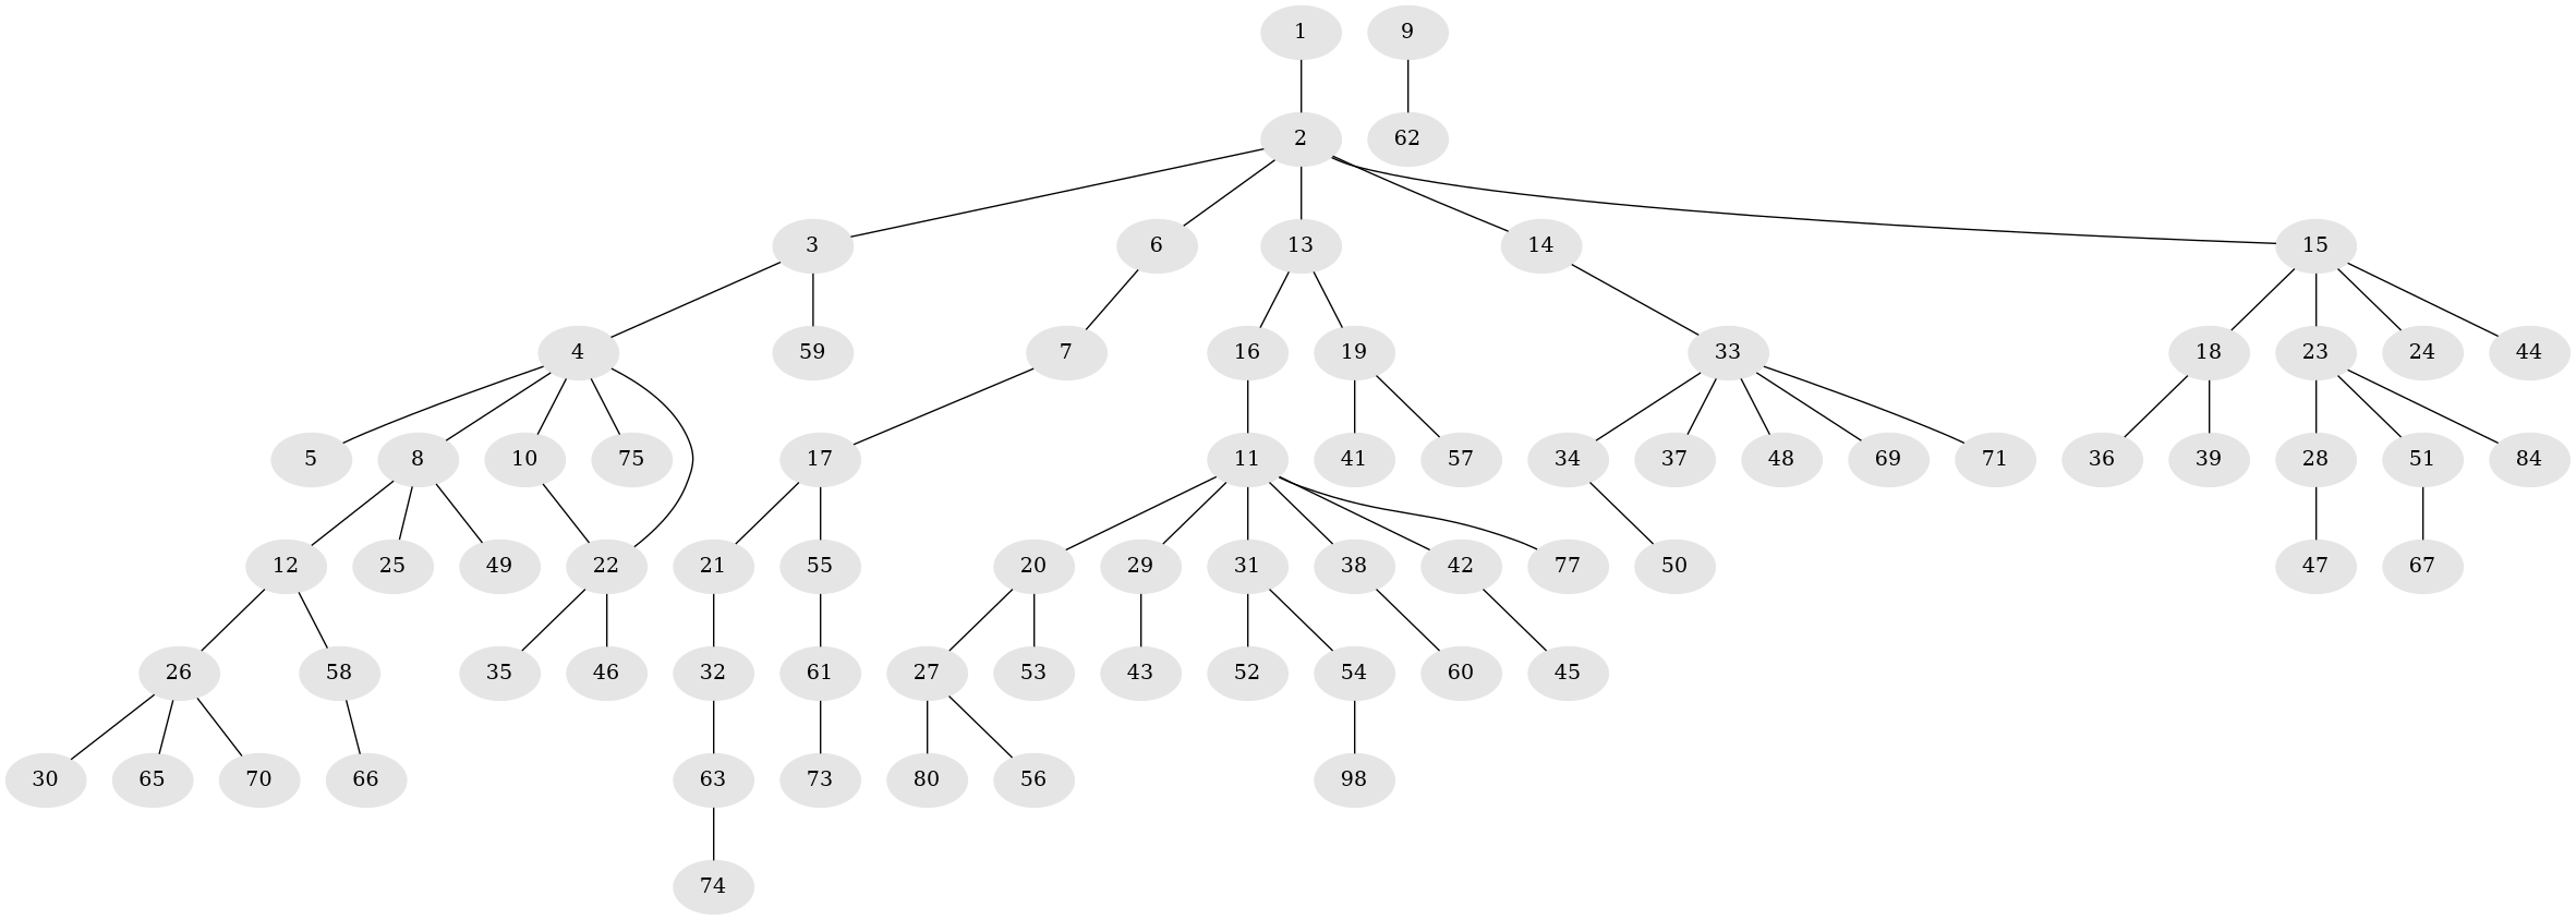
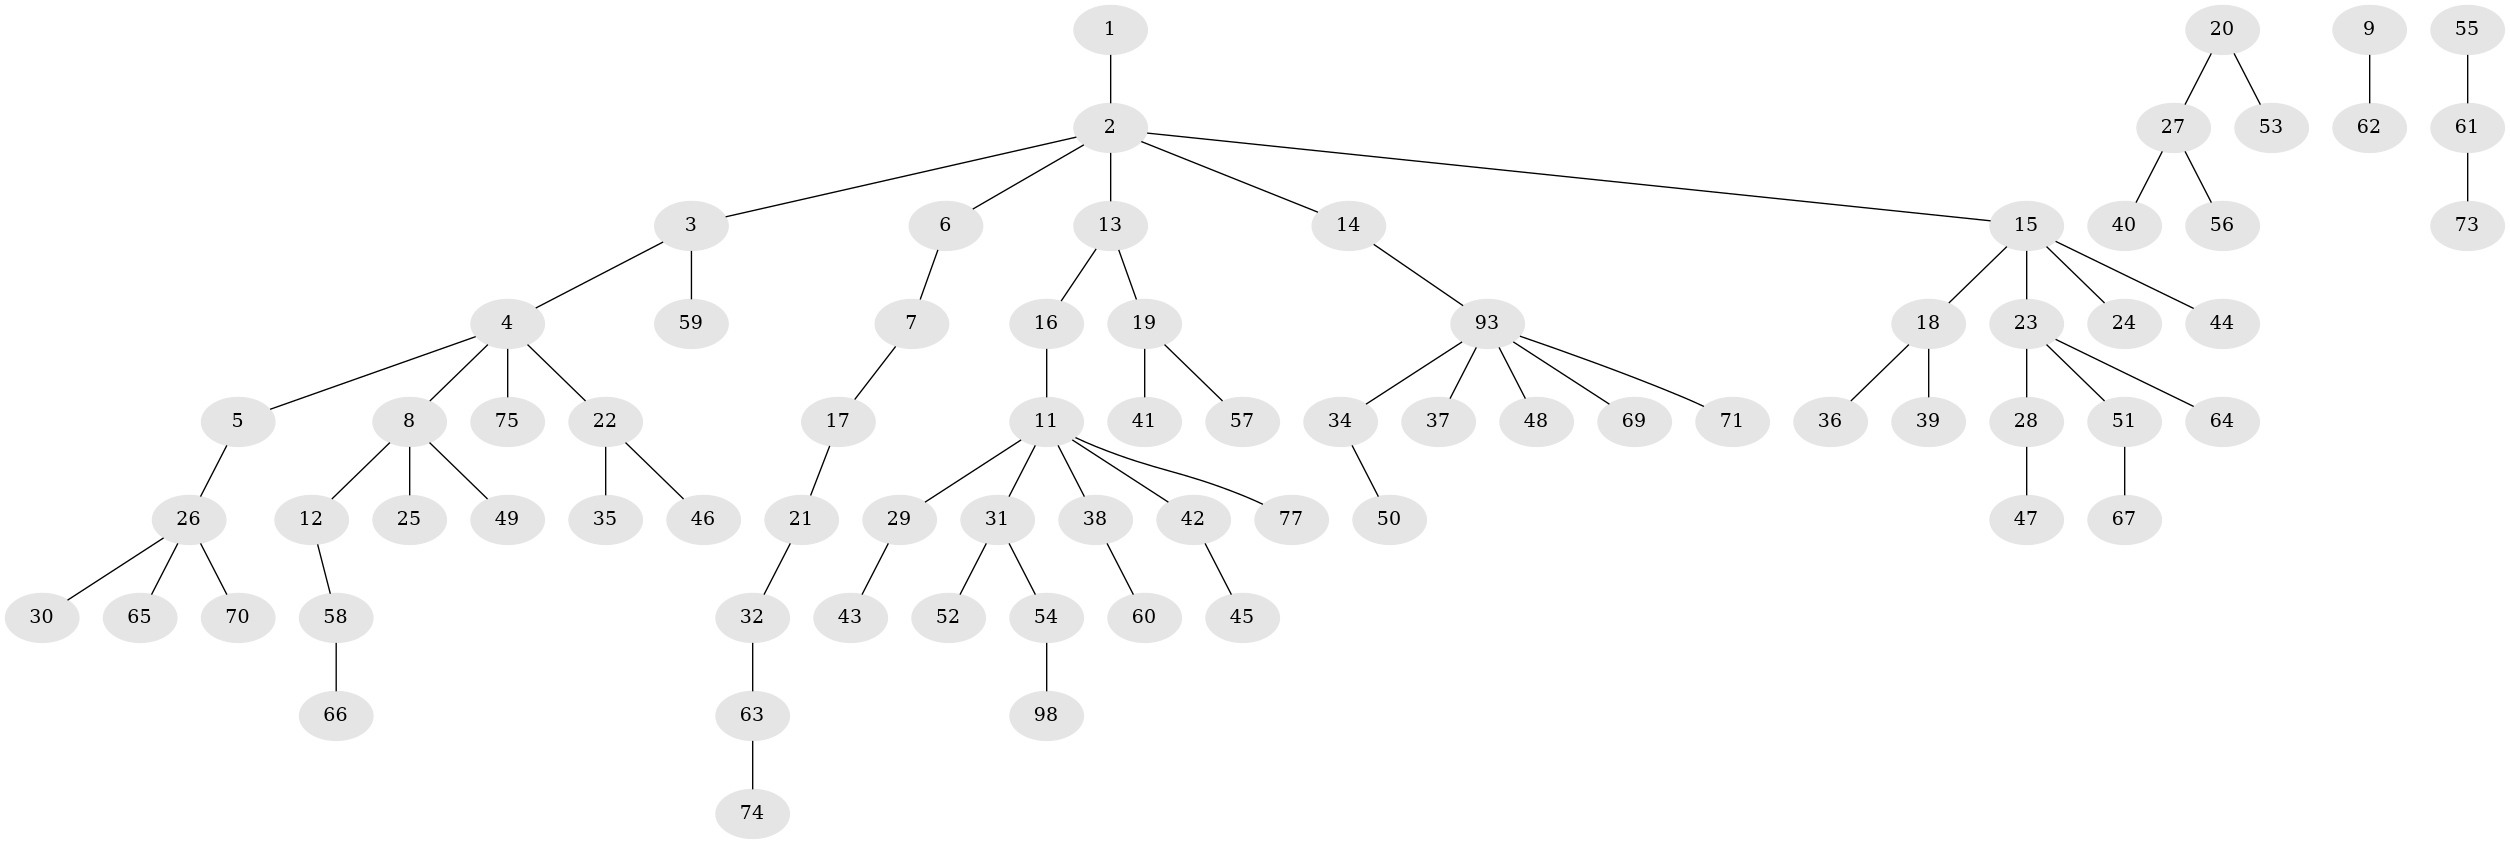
  graph {
    node [color=gray90 style=filled]
    1
    2
    3
    6
    13
    14
    15
    4
    59
    7
    11
    20
    29
    31
    38
    42
    n17 [label=77]
    16
    19
-   33
+   33 [label=93]
    18
    23
    24
    44
    5
    8
-   10
    75
    22
    26
    12
    25
    49
    9
    62
    30
    65
    70
    17
    21
    55
    58
    35
    46
    27
    53
    43
    52
    54
    60
    45
    66
    41
    57
    34
    37
    48
    69
    71
    36
    39
    28
    51
-   64 [label=84]
+   64
    32
    61
-   40 [label=80]
+   40
    56
    63
    47
    67
    n72 [label=98]
    74
    50
    73
    1 -- 2
    2 -- 3
    2 -- 6
    2 -- 13
    2 -- 14
    2 -- 15
    3 -- 4
    3 -- 59
    6 -- 7
    13 -- 16
    13 -- 19
    14 -- 33
    15 -- 18
    15 -- 23
    15 -- 24
    15 -- 44
    4 -- 5
    4 -- 8
-   4 -- 10
    4 -- 75
    4 -- 22
    7 -- 17
-   11 -- 20
    11 -- 29
    11 -- 31
    11 -- 38
    11 -- 42
    11 -- n17
    20 -- 27
    20 -- 53
    29 -- 43
    31 -- 52
    31 -- 54
    38 -- 60
    42 -- 45
    16 -- 11
    19 -- 41
    19 -- 57
    33 -- 34
    33 -- 37
    33 -- 48
    33 -- 69
    33 -- 71
    18 -- 36
    18 -- 39
    23 -- 28
    23 -- 51
    23 -- 64
-   12 -- 26
+   5 -- 26
    8 -- 12
    8 -- 25
    8 -- 49
-   10 -- 22
    22 -- 35
    22 -- 46
    26 -- 30
    26 -- 65
    26 -- 70
    12 -- 58
    9 -- 62
    17 -- 21
-   17 -- 55
    21 -- 32
    55 -- 61
    58 -- 66
    27 -- 40
    27 -- 56
    54 -- n72
    34 -- 50
    28 -- 47
    51 -- 67
    32 -- 63
    61 -- 73
    63 -- 74
  }
